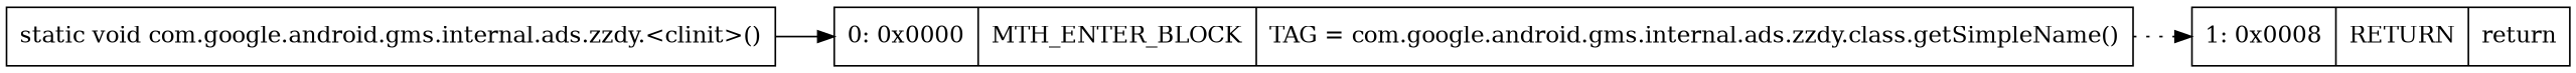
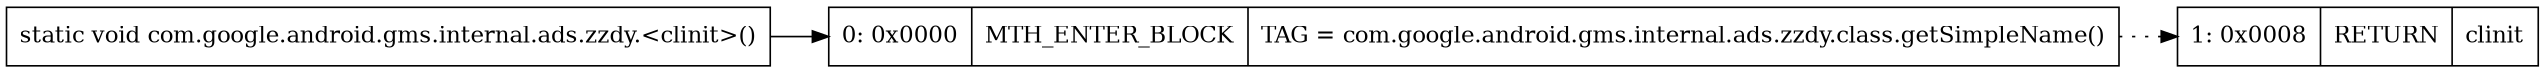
  digraph {
    rankdir=LR
    node [shape=record]
    edge [arrowhead=normal]
    n1 [label="{0\:\ 0x0000|MTH_ENTER_BLOCK\l|TAG = com.google.android.gms.internal.ads.zzdy.class.getSimpleName()\l}"]
-   n2 [label="{1\:\ 0x0008|RETURN\l|return\l}"]
+   n2 [label="{1\:\ 0x0008|RETURN\l|clinit\l}"]
    n3 [label="{static void com.google.android.gms.internal.ads.zzdy.\<clinit\>() }"]
    n1 -> n2 [style=dotted]
    n3 -> n1 [style=solid]
  }
